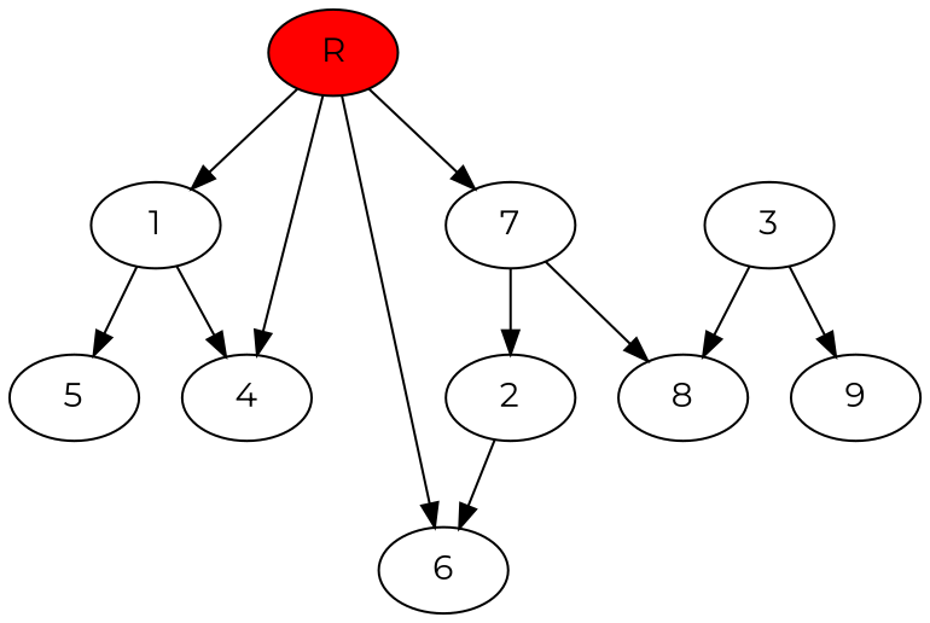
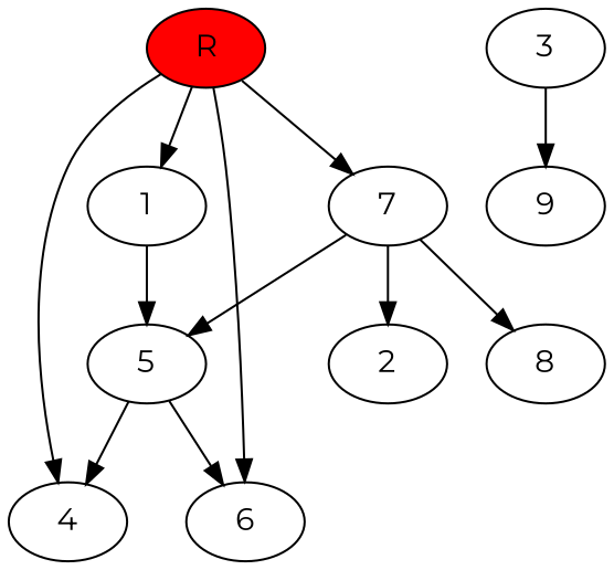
  digraph {
    fontname=Montserrat
    node [fontname=Montserrat]
    edge [fontname=Montserrat]
    1
    5
    4
    6
    3
    8
    9
    7
    2
    R [fillcolor="#ff0000" style=filled]
    1 -> 5
-   1 -> 4
-   2 -> 6
-   3 -> 8
+   5 -> 4
+   5 -> 6
    3 -> 9
+   7 -> 5
    7 -> 8
    7 -> 2
    R -> 1
    R -> 4
    R -> 6
    R -> 7
  }
